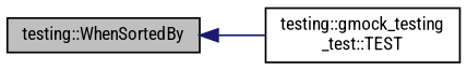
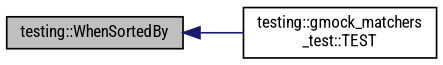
  digraph {
    rankdir=LR
    fontname="Roboto Condensed"
    node [color=black fontname="Roboto Condensed" fontsize=10 shape=record style=filled]
    n1 [fillcolor=grey75 fontcolor=black height=0.2 label="testing::WhenSortedBy" width=0.4]
-   n2 [fillcolor=white height=0.2 label="testing::gmock_testing\l_test::TEST" width=0.4]
+   n2 [fillcolor=white height=0.2 label="testing::gmock_matchers\l_test::TEST" width=0.4]
    n1 -> n2 [color=midnightblue dir=back fontname="Roboto Condensed" fontsize=10 labelfontname=Helvetica labelfontsize=10 style=solid]
  }
